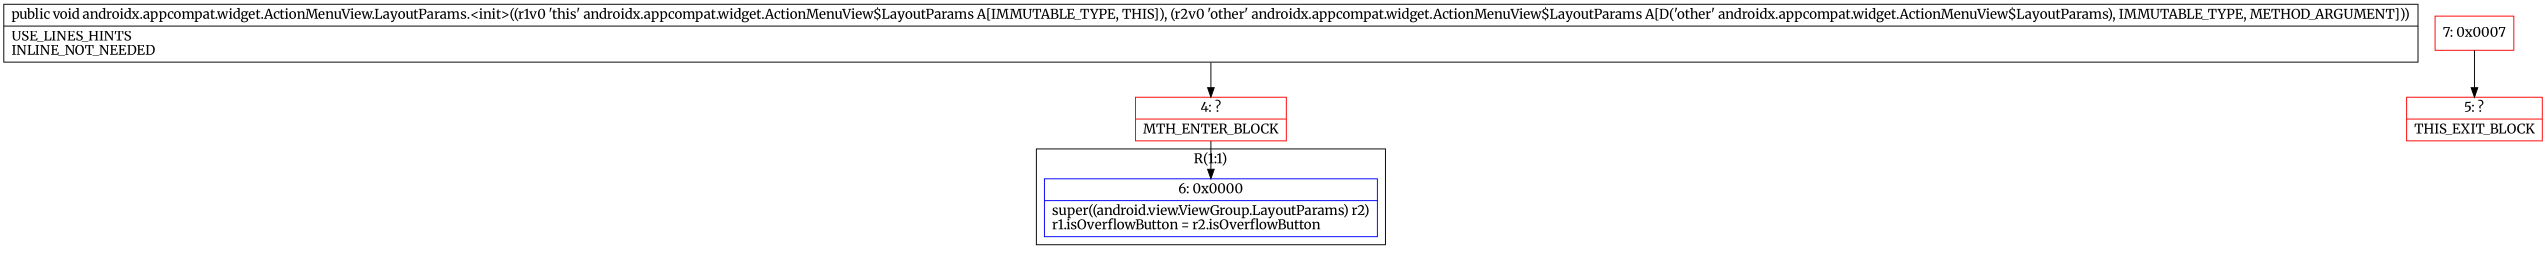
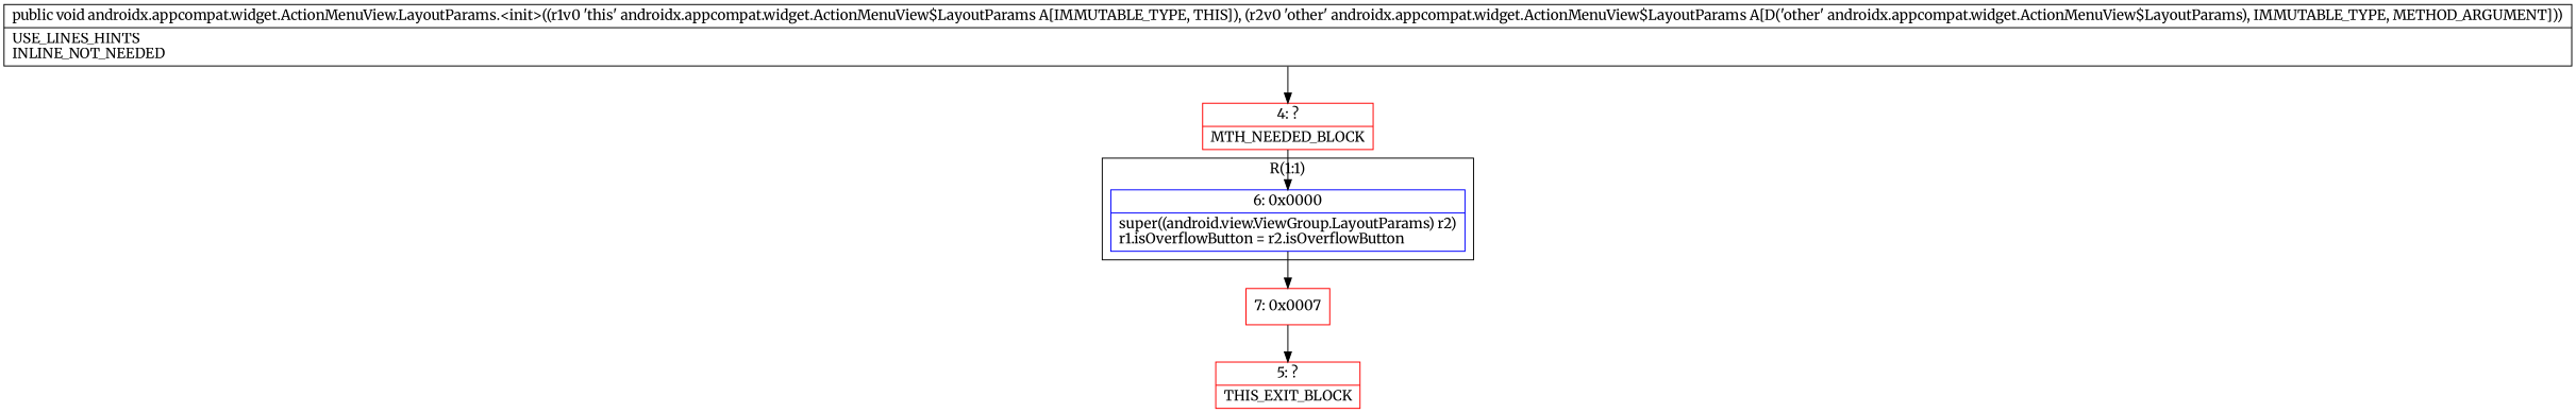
  digraph {
    fontname=Merriweather
    node [color=red fontname=Merriweather shape=record]
    edge [fontname=Merriweather]
    n1 [color=blue label="{6\:\ 0x0000|super((android.view.ViewGroup.LayoutParams) r2)\lr1.isOverflowButton = r2.isOverflowButton\l}"]
    n2 [label="{7\:\ 0x0007}"]
    n3 [label="{5\:\ ?|THIS_EXIT_BLOCK\l}"]
-   n4 [label="{4\:\ ?|MTH_ENTER_BLOCK\l}"]
+   n4 [label="{4\:\ ?|MTH_NEEDED_BLOCK\l}"]
    n5 [label="{public void androidx.appcompat.widget.ActionMenuView.LayoutParams.\<init\>((r1v0 'this' androidx.appcompat.widget.ActionMenuView$LayoutParams A[IMMUTABLE_TYPE, THIS]), (r2v0 'other' androidx.appcompat.widget.ActionMenuView$LayoutParams A[D('other' androidx.appcompat.widget.ActionMenuView$LayoutParams), IMMUTABLE_TYPE, METHOD_ARGUMENT]))  | USE_LINES_HINTS\lINLINE_NOT_NEEDED\l}" color=""]
    subgraph cluster_1 {
      label="R(1:1)"
      n1
    }
+   n1 -> n2
    n2 -> n3
    n4 -> n1
    n5 -> n4
  }
